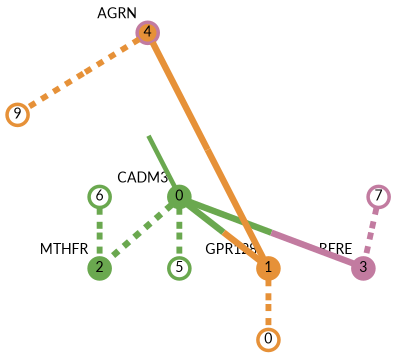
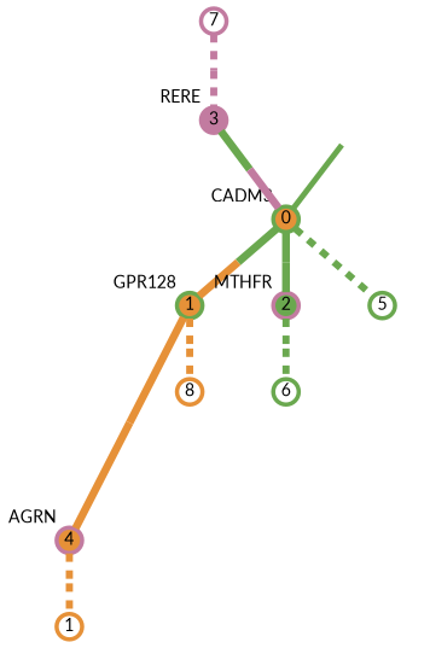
  strict digraph {
    forcelabels=true
    nodesep=0.7
    rankdir=TB
    ranksep=0.6
    splines=false
    node [color="#6aa84fff" fillcolor="#6aa84fff" fixedsize=true fontname=Lato fontsize="12pt" penwidth=3 shape=circle style=filled]
    edge [arrowsize=0 color="#6aa84fff;0.5:#6aa84fff" minlen=1.0019665956497192 penwidth=5 style=solid]
-   0 [height=0.25 xlabel=CADM3]
-   1 [color="#e69138ff" fillcolor="#e69138ff" height=0.25 xlabel=GPR128]
-   2 [height=0.25 xlabel=MTHFR]
+   0 [fillcolor="#e69138ff" height=0.25 xlabel=CADM3]
+   1 [fillcolor="#e69138ff" height=0.25 xlabel=GPR128]
+   2 [color="#c27ba0ff" height=0.25 xlabel=MTHFR]
    3 [color="#c27ba0ff" fillcolor="#c27ba0ff" height=0.25 xlabel=RERE]
    5 [height=0.25 style=solid]
    4 [color="#c27ba0ff" fillcolor="#e69138ff" height=0.25 xlabel=AGRN]
-   8 [color="#e69138ff" fillcolor="#e69138ff" height=0.25 style=solid label=0]
+   8 [color="#e69138ff" fillcolor="#e69138ff" height=0.25 style=solid]
    6 [height=0.25 style=solid]
-   9 [color="#e69138ff" fillcolor="#e69138ff" height=0.25 style=solid]
+   9 [color="#e69138ff" fillcolor="#e69138ff" height=0.25 style=solid label=1]
    7 [color="#c27ba0ff" fillcolor="#c27ba0ff" height=0.25 style=solid]
    normal [style=invis xlabel=CADM3 color="" fillcolor="" fixedsize="" fontname="" fontsize="" shape=""]
    0 -> 1 [color="#6aa84fff;0.5:#e69138ff" minlen=1.0039331912994385 penwidth=5.5]
-   0 -> 2 [minlen=1.0373648405075073 penwidth=5.5 style=dashed]
-   0 -> 3 [color="#6aa84fff;0.5:#c27ba0ff" minlen=1.0196657180786133 penwidth=5.5]
+   0 -> 2 [minlen=1.0373648405075073 penwidth=5.5]
+   3 -> 0 [color="#6aa84fff;0.5:#c27ba0ff" minlen=1.0196657180786133 penwidth=5.5]
    0 -> 5 [style=dashed]
-   4 -> 1 [color="#e69138ff;0.5:#e69138ff" minlen=3.0 penwidth=5.5]
+   1 -> 4 [color="#e69138ff;0.5:#e69138ff" minlen=3.0 penwidth=5.5]
    1 -> 8 [color="#e69138ff;0.5:#e69138ff" style=dashed]
-   6 -> 2 [style=dashed]
+   2 -> 6 [style=dashed]
    4 -> 9 [color="#e69138ff;0.5:#e69138ff" style=dashed]
    7 -> 3 [color="#c27ba0ff;0.5:#c27ba0ff" style=dashed]
    normal -> 0 [color="#6aa84fff" penwidth=4 minlen=""]
  }
